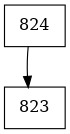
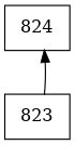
  digraph {
    node [shape=record]
    n1 [label="{824}"]
    n2 [label="{823}"]
-   n1 -> n2
+   n2 -> n1
  }
